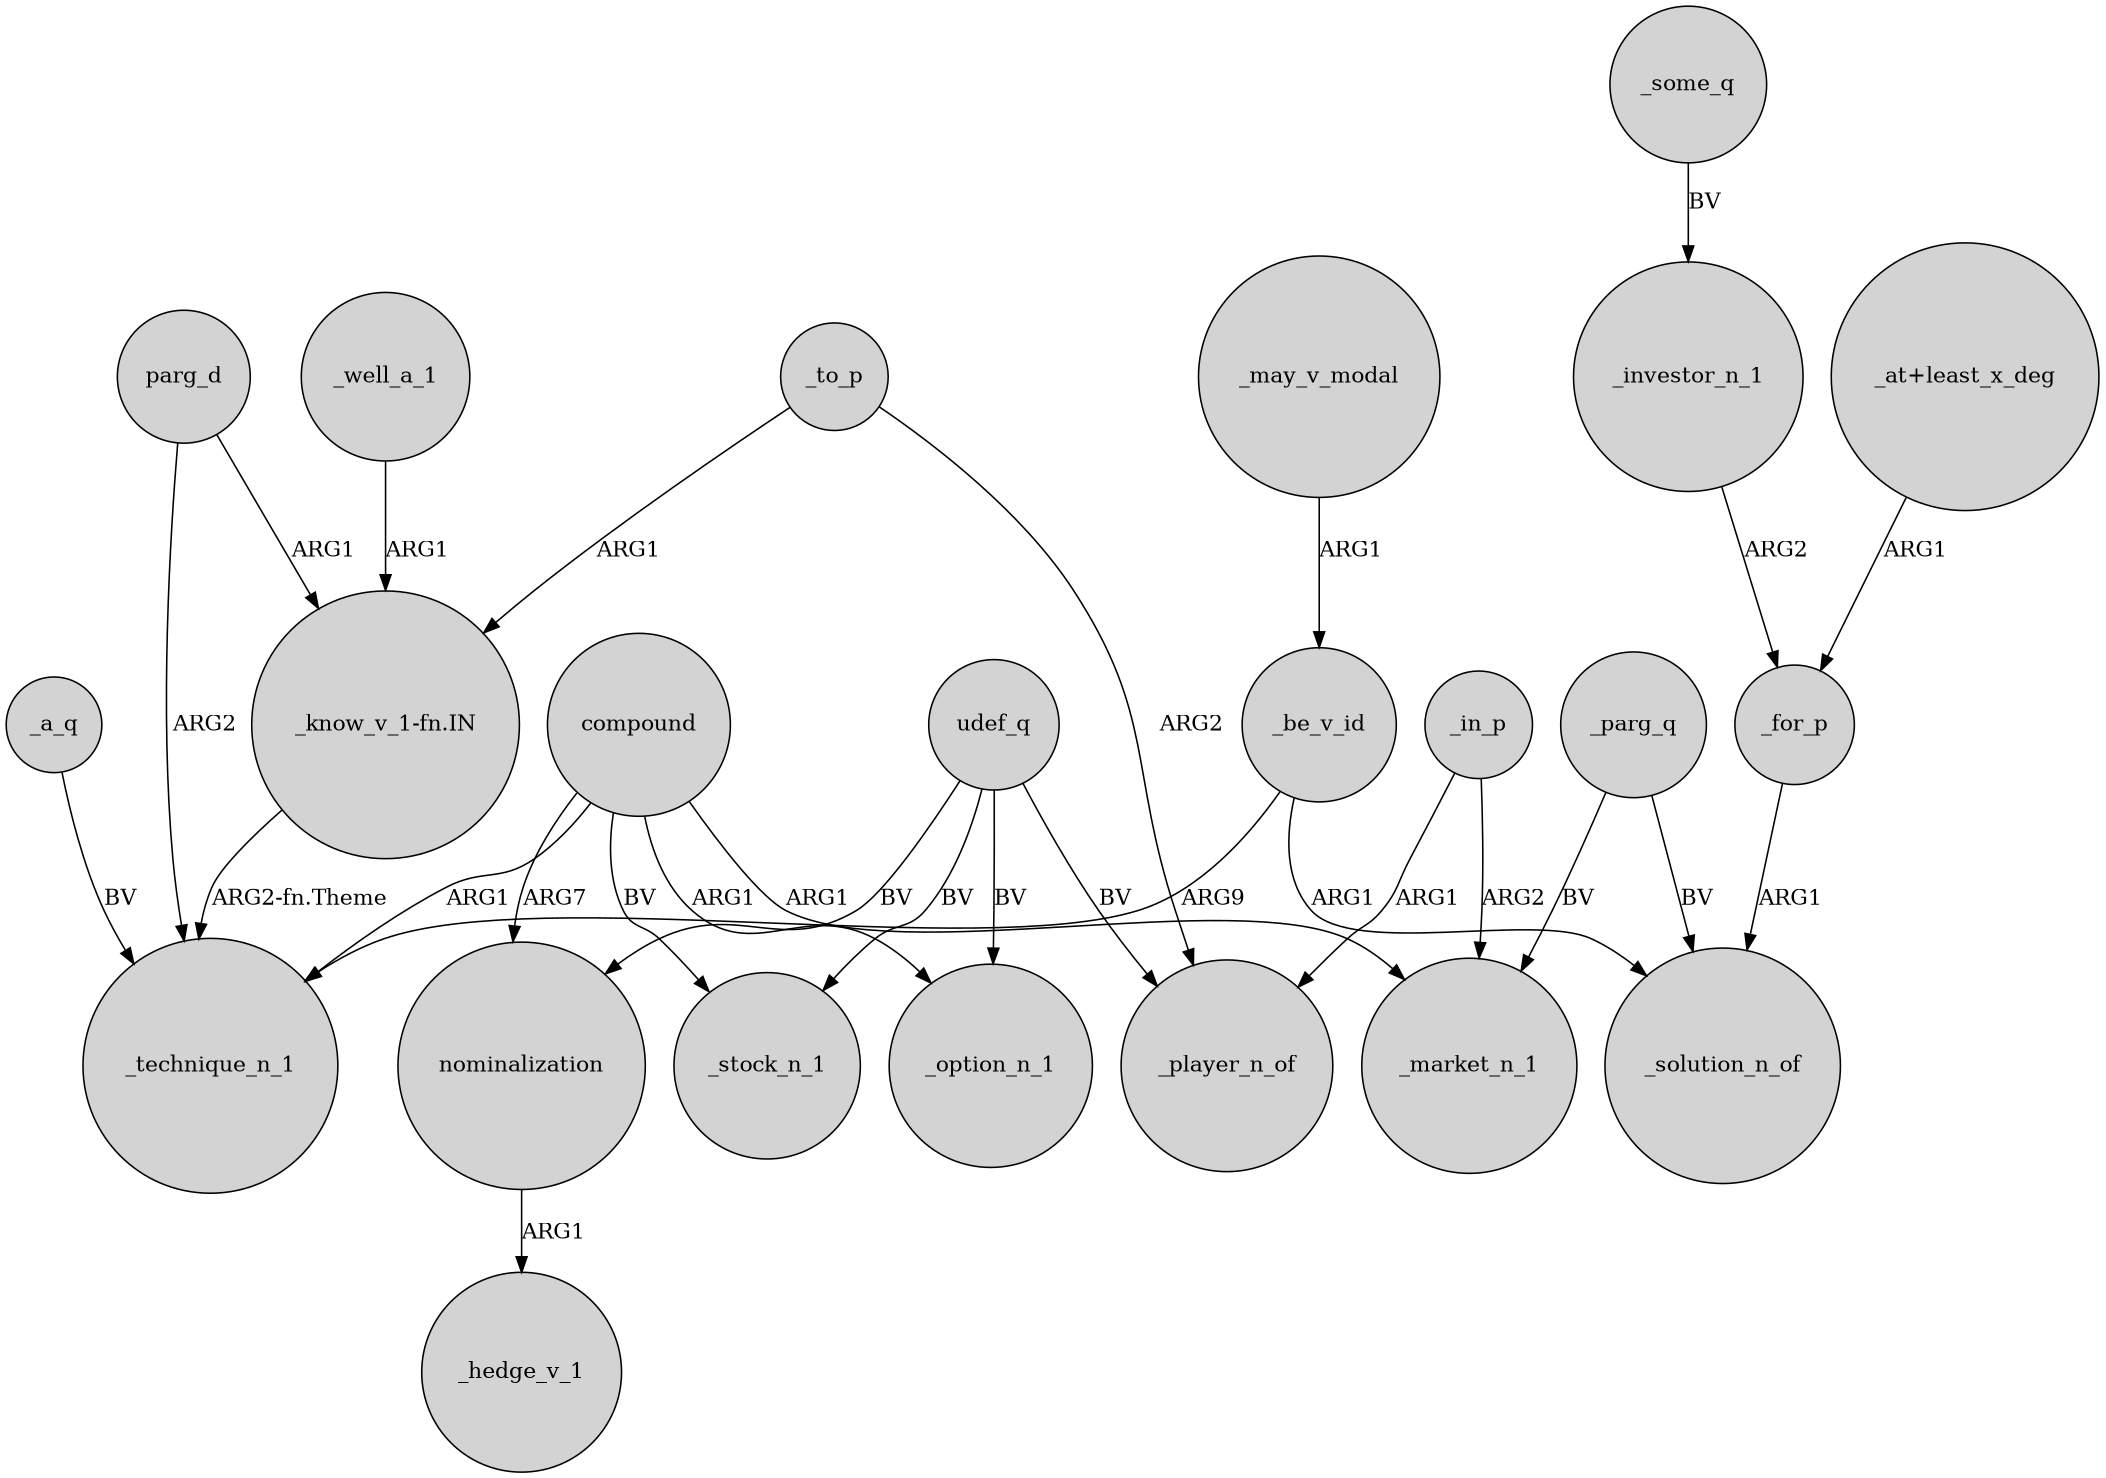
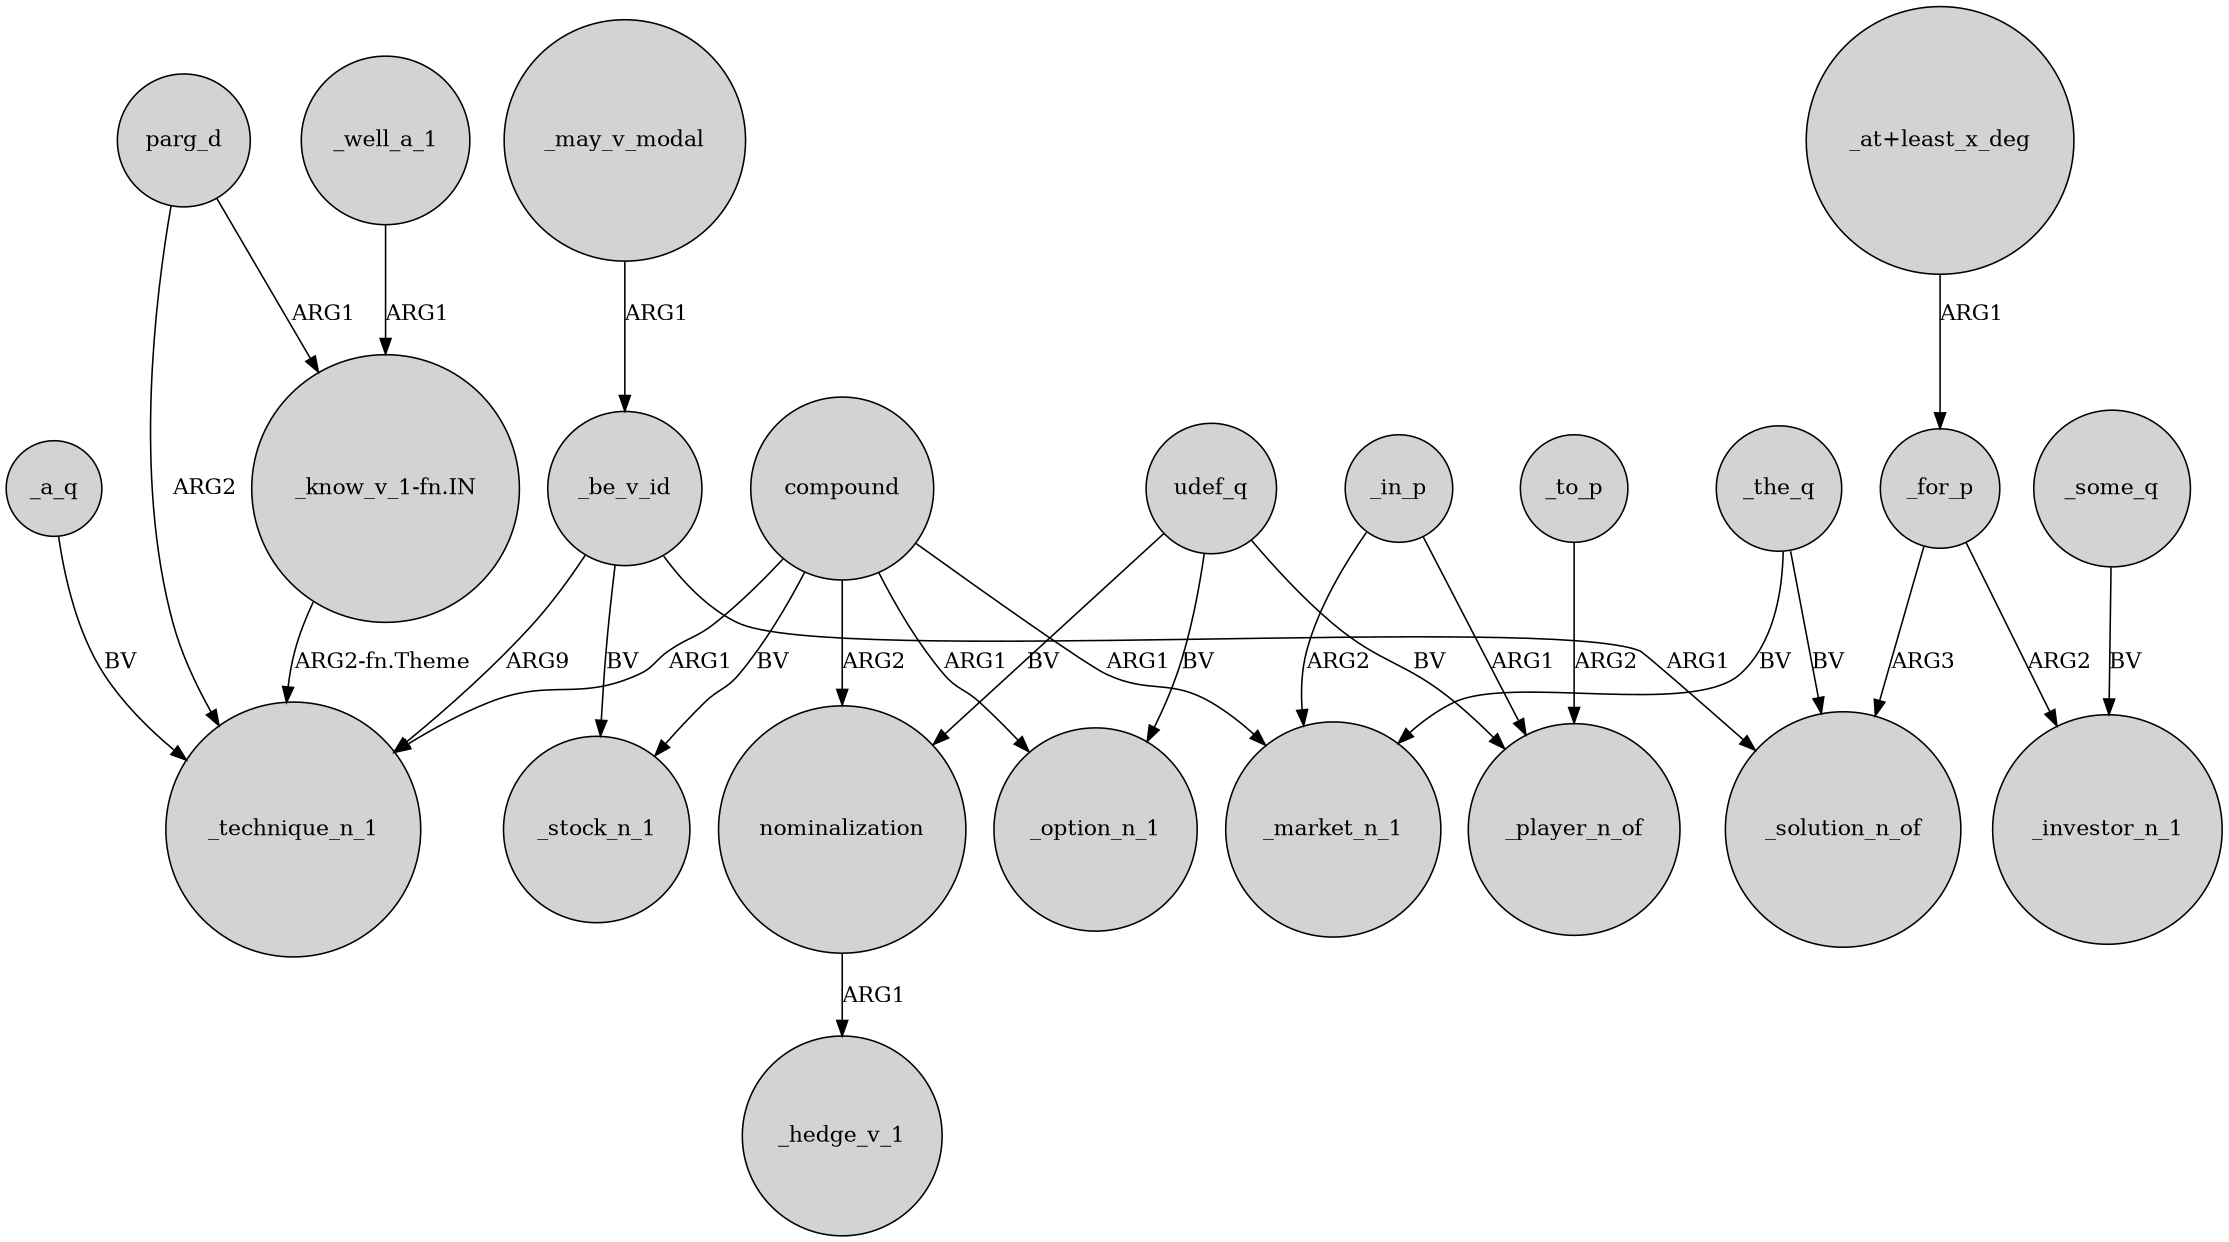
  digraph {
    fontname="DejaVu Serif"
    node [fontname="DejaVu Serif" shape=circle style=filled]
    edge [fontname="DejaVu Serif"]
    "_know_v_1-fn.IN"
    _technique_n_1
    _a_q
    parg_d
    _some_q
    _investor_n_1
    udef_q
    _option_n_1
    _player_n_of
    nominalization
    _stock_n_1
    _hedge_v_1
-   _the_q [label=_parg_q]
+   _the_q
    _solution_n_of
    _market_n_1
    compound
    _for_p
    _to_p
    "_at+least_x_deg"
    _well_a_1
    _in_p
    _be_v_id
    _may_v_modal
    "_know_v_1-fn.IN" -> _technique_n_1 [label="ARG2-fn.Theme"]
    _a_q -> _technique_n_1 [label=BV]
    parg_d -> "_know_v_1-fn.IN" [label=ARG1]
    parg_d -> _technique_n_1 [label=ARG2]
    _some_q -> _investor_n_1 [label=BV]
    udef_q -> _option_n_1 [label=BV]
    udef_q -> _player_n_of [label=BV]
    udef_q -> nominalization [label=BV]
-   udef_q -> _stock_n_1 [label=BV]
+   _be_v_id -> _stock_n_1 [label=BV]
    nominalization -> _hedge_v_1 [label=ARG1]
    _the_q -> _solution_n_of [label=BV]
    _the_q -> _market_n_1 [label=BV]
    compound -> _technique_n_1 [label=ARG1]
    compound -> _option_n_1 [label=ARG1]
-   compound -> nominalization [label=ARG7]
+   compound -> nominalization [label=ARG2]
    compound -> _stock_n_1 [label=BV]
    compound -> _market_n_1 [label=ARG1]
-   _investor_n_1 -> _for_p [label=ARG2]
-   _for_p -> _solution_n_of [label=ARG1]
-   _to_p -> "_know_v_1-fn.IN" [label=ARG1]
+   _for_p -> _investor_n_1 [label=ARG2]
+   _for_p -> _solution_n_of [label=ARG3]
    _to_p -> _player_n_of [label=ARG2]
    "_at+least_x_deg" -> _for_p [label=ARG1]
    _well_a_1 -> "_know_v_1-fn.IN" [label=ARG1]
    _in_p -> _player_n_of [label=ARG1]
    _in_p -> _market_n_1 [label=ARG2]
    _be_v_id -> _technique_n_1 [label=ARG9]
    _be_v_id -> _solution_n_of [label=ARG1]
    _may_v_modal -> _be_v_id [label=ARG1]
  }
